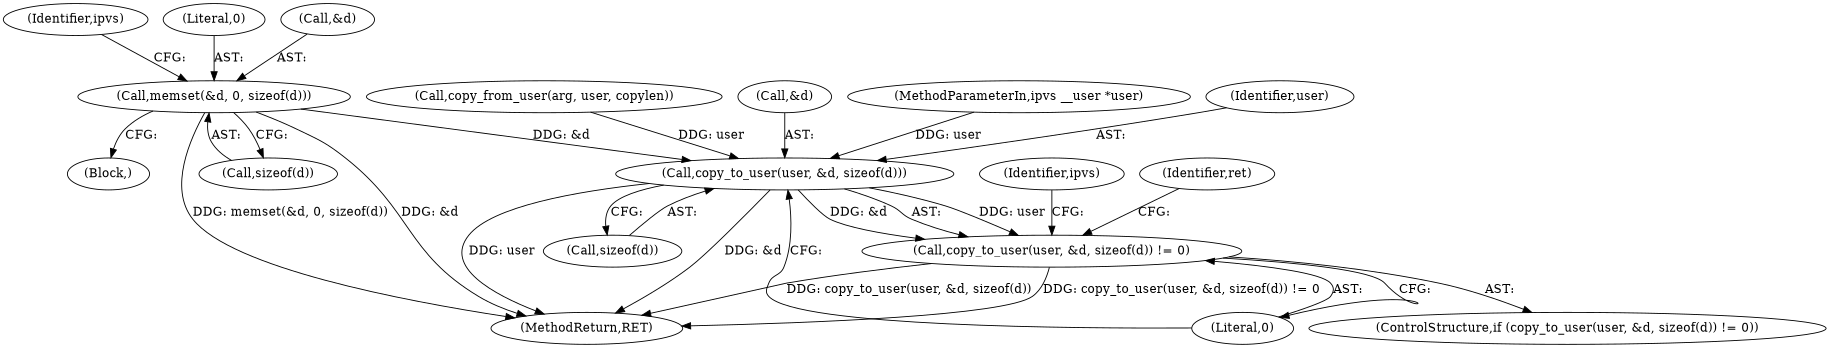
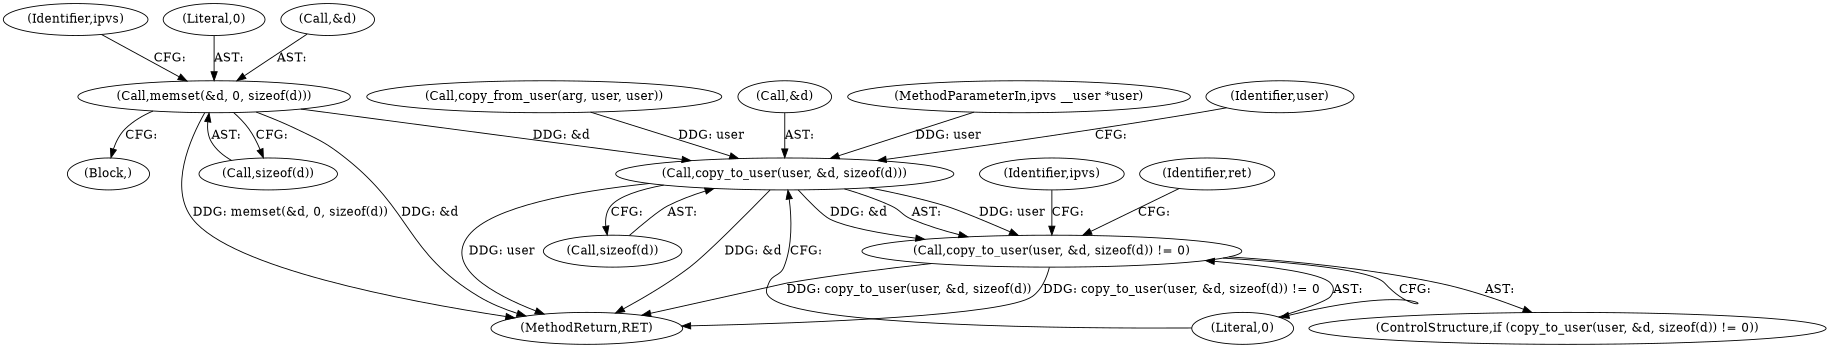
  digraph {
    n1 [label="(Call,memset(&d, 0, sizeof(d)))"]
    n2 [label="(Call,copy_to_user(user, &d, sizeof(d)))"]
    n3 [label="(MethodReturn,RET)"]
    n4 [label="(Block,)"]
    n5 [label="(Call,sizeof(d))"]
    n6 [label="(Call,copy_to_user(user, &d, sizeof(d)) != 0)"]
    n7 [label="(Call,sizeof(d))"]
    n8 [label="(Literal,0)"]
    n9 [label="(ControlStructure,if (copy_to_user(user, &d, sizeof(d)) != 0))"]
    n10 [label="(Identifier,ipvs)"]
    n11 [label="(MethodParameterIn,ipvs __user *user)"]
    n12 [label="(Literal,0)"]
    n13 [label="(Identifier,user)"]
    n14 [label="(Identifier,ipvs)"]
-   n15 [label="(Call,copy_from_user(arg, user, copylen))"]
+   n15 [label="(Call,copy_from_user(arg, user, user))"]
    n16 [label="(Call,&d)"]
    n17 [label="(Identifier,ret)"]
    n18 [label="(Call,&d)"]
    n1 -> n2 [label="DDG: &d"]
    n1 -> n3 [label="DDG: &d"]
    n1 -> n3 [label="DDG: memset(&d, 0, sizeof(d))"]
    n1 -> n4 [label="CFG: "]
    n1 -> n5 [label="CFG: "]
    n2 -> n3 [label="DDG: user"]
    n2 -> n3 [label="DDG: &d"]
    n2 -> n6 [label="AST: "]
    n2 -> n6 [label="DDG: user"]
    n2 -> n6 [label="DDG: &d"]
    n2 -> n7 [label="CFG: "]
    n5 -> n1 [label="AST: "]
    n6 -> n3 [label="DDG: copy_to_user(user, &d, sizeof(d))"]
    n6 -> n3 [label="DDG: copy_to_user(user, &d, sizeof(d)) != 0"]
    n6 -> n8 [label="CFG: "]
    n6 -> n9 [label="AST: "]
    n7 -> n2 [label="AST: "]
    n8 -> n2 [label="CFG: "]
    n8 -> n6 [label="AST: "]
    n10 -> n1 [label="CFG: "]
    n11 -> n2 [label="DDG: user"]
    n12 -> n1 [label="AST: "]
-   n13 -> n2 [label="AST: "]
+   n13 -> n2 [label="CFG: "]
    n14 -> n6 [label="CFG: "]
    n15 -> n2 [label="DDG: user"]
    n16 -> n1 [label="AST: "]
    n17 -> n6 [label="CFG: "]
    n18 -> n2 [label="AST: "]
  }
